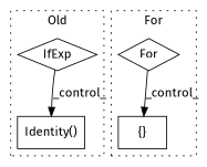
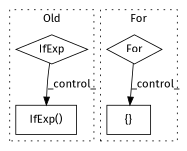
  digraph {
    fontname="Fira Sans"
    node [fontname="Fira Sans" shape=box]
    edge [fontname="Fira Sans"]
-   n1 [a=75 l=13 label="Identity()" s=4696]
+   n1 [a=75 l=13 label="IfExp()" s=4696]
    n2 [a=51 l="4,6" label=IfExp s="4673,4690" shape=diamond]
    n3 [a=107 l="4,14" label=For s="12765,12780" shape=diamond]
    n4 [a=59 l="19,0" label="{}" s="12799,12970"]
    subgraph cluster_1 {
      label=Old
      style=dotted
      n1
      n2
    }
    subgraph cluster_2 {
      label=For
      style=dotted
      n3
      n4
    }
    n2 -> n1 [label=_control_]
    n3 -> n4 [label=_control_]
  }
